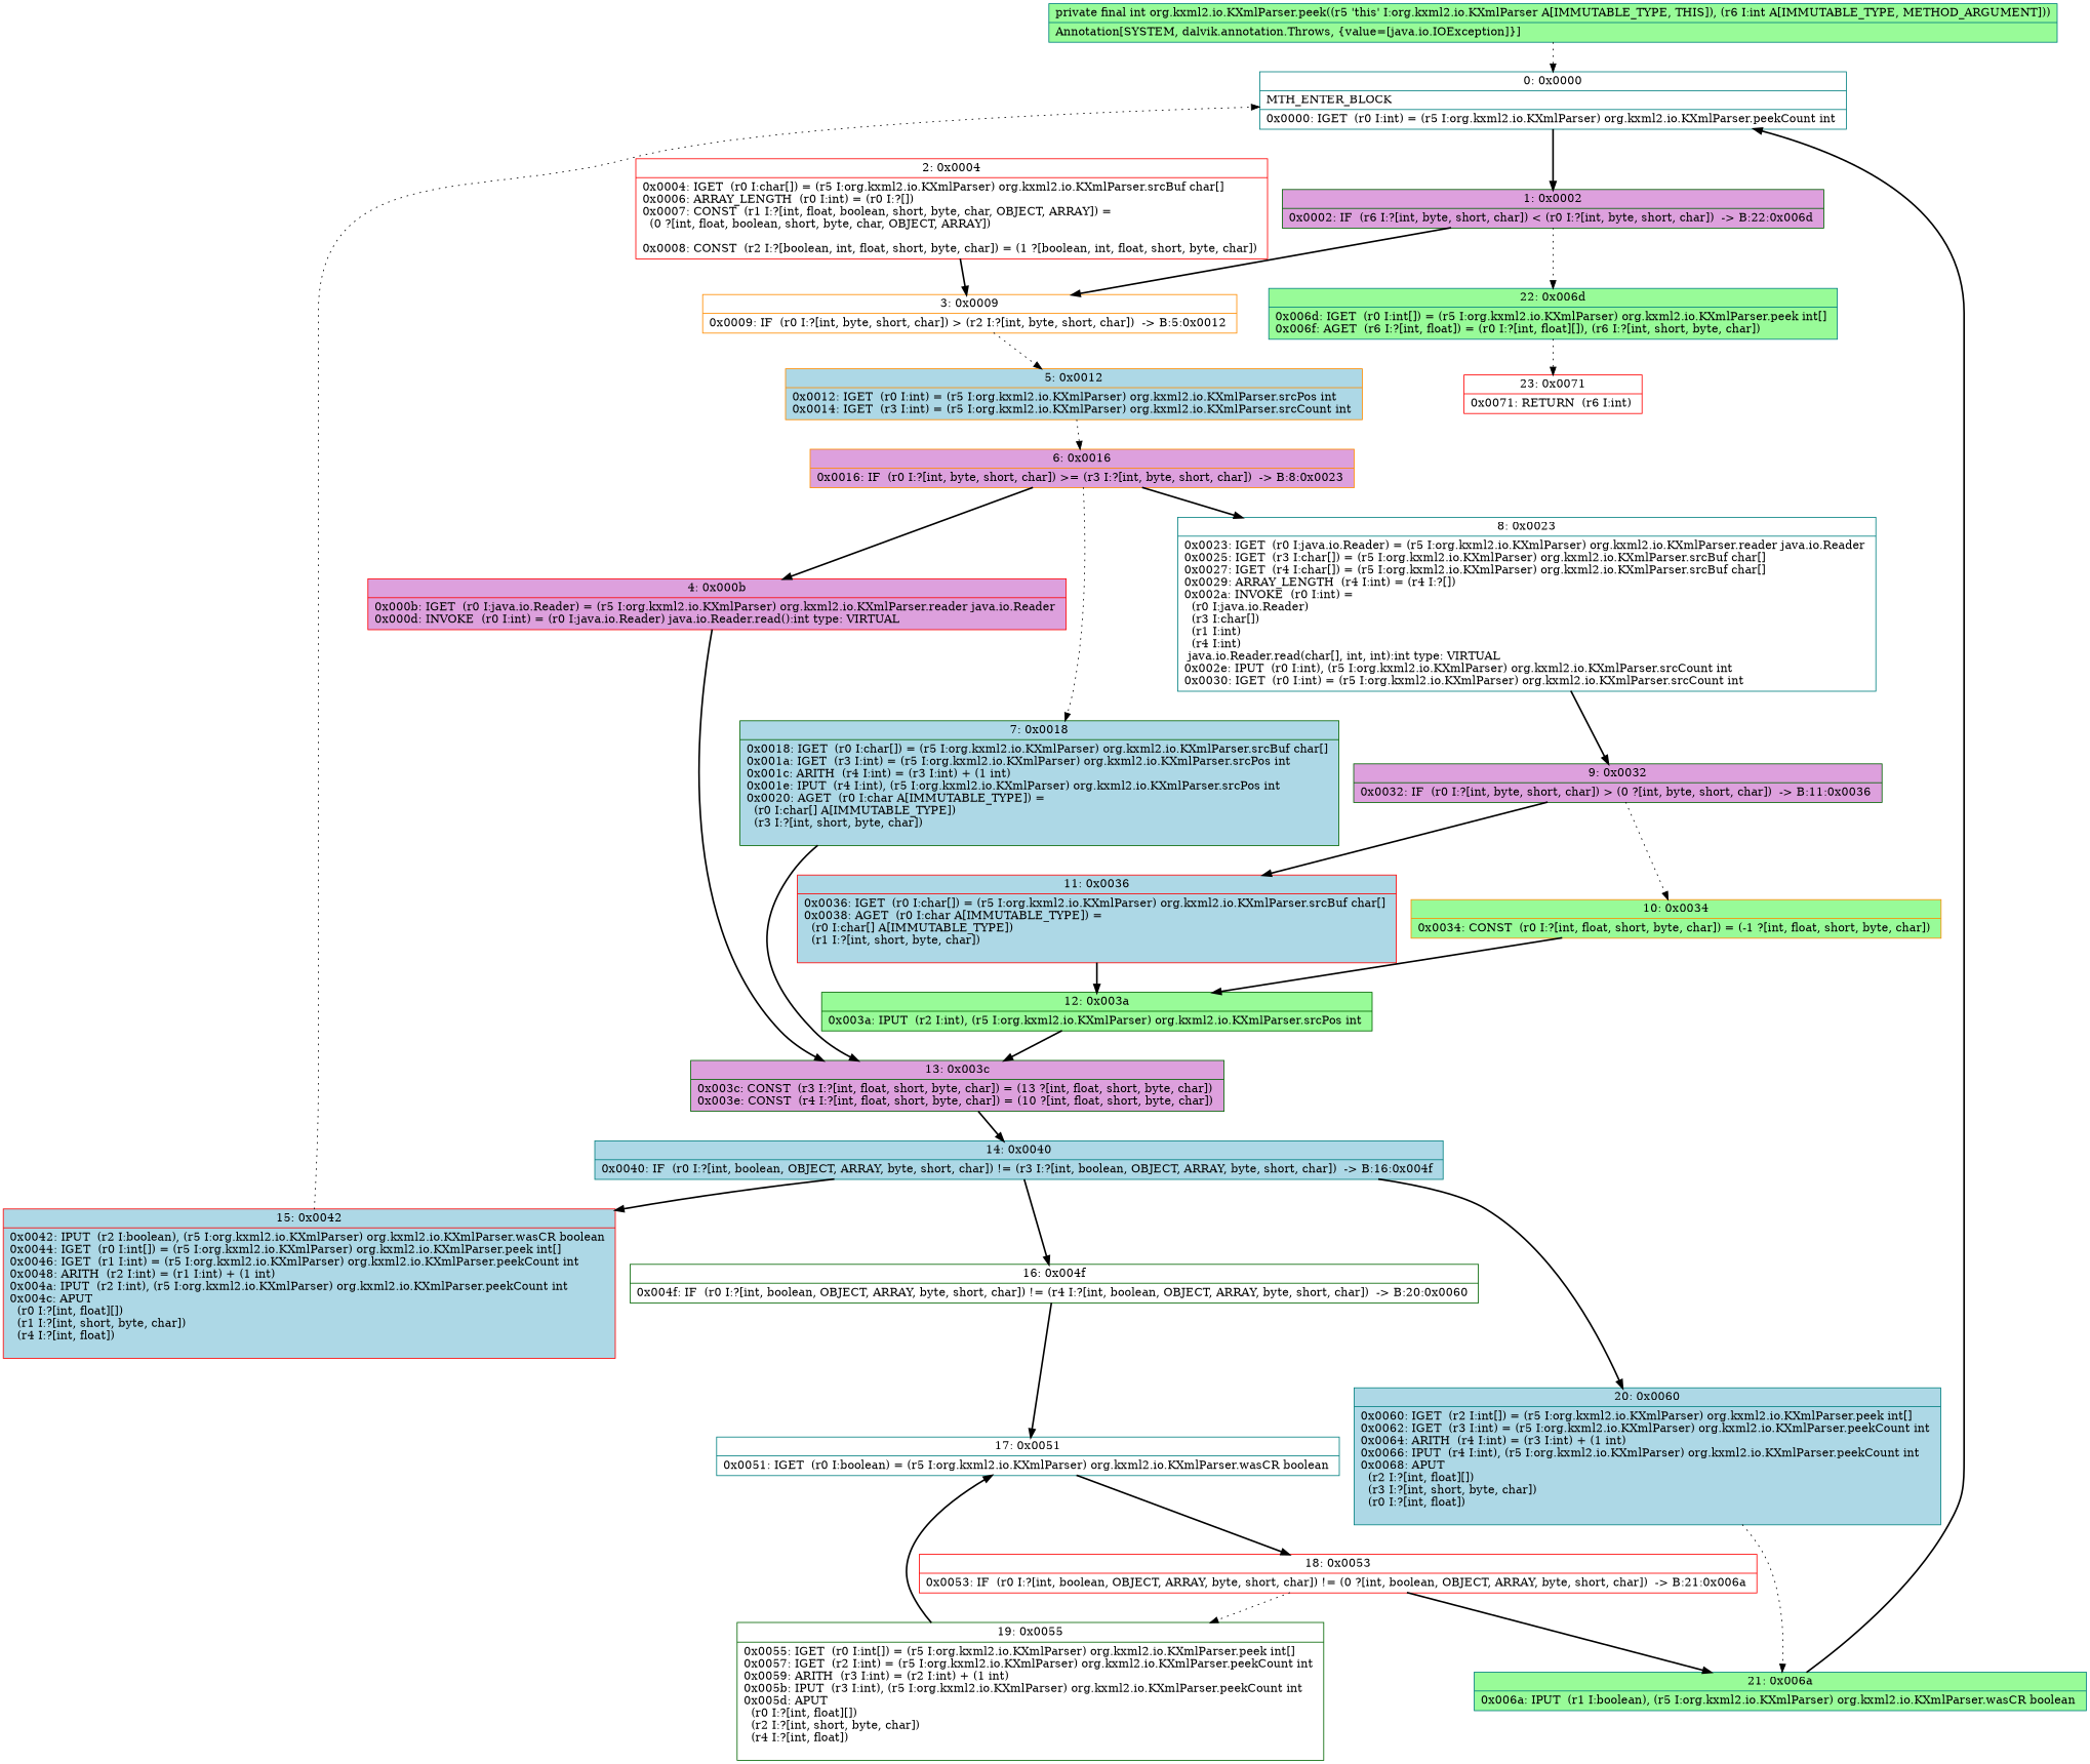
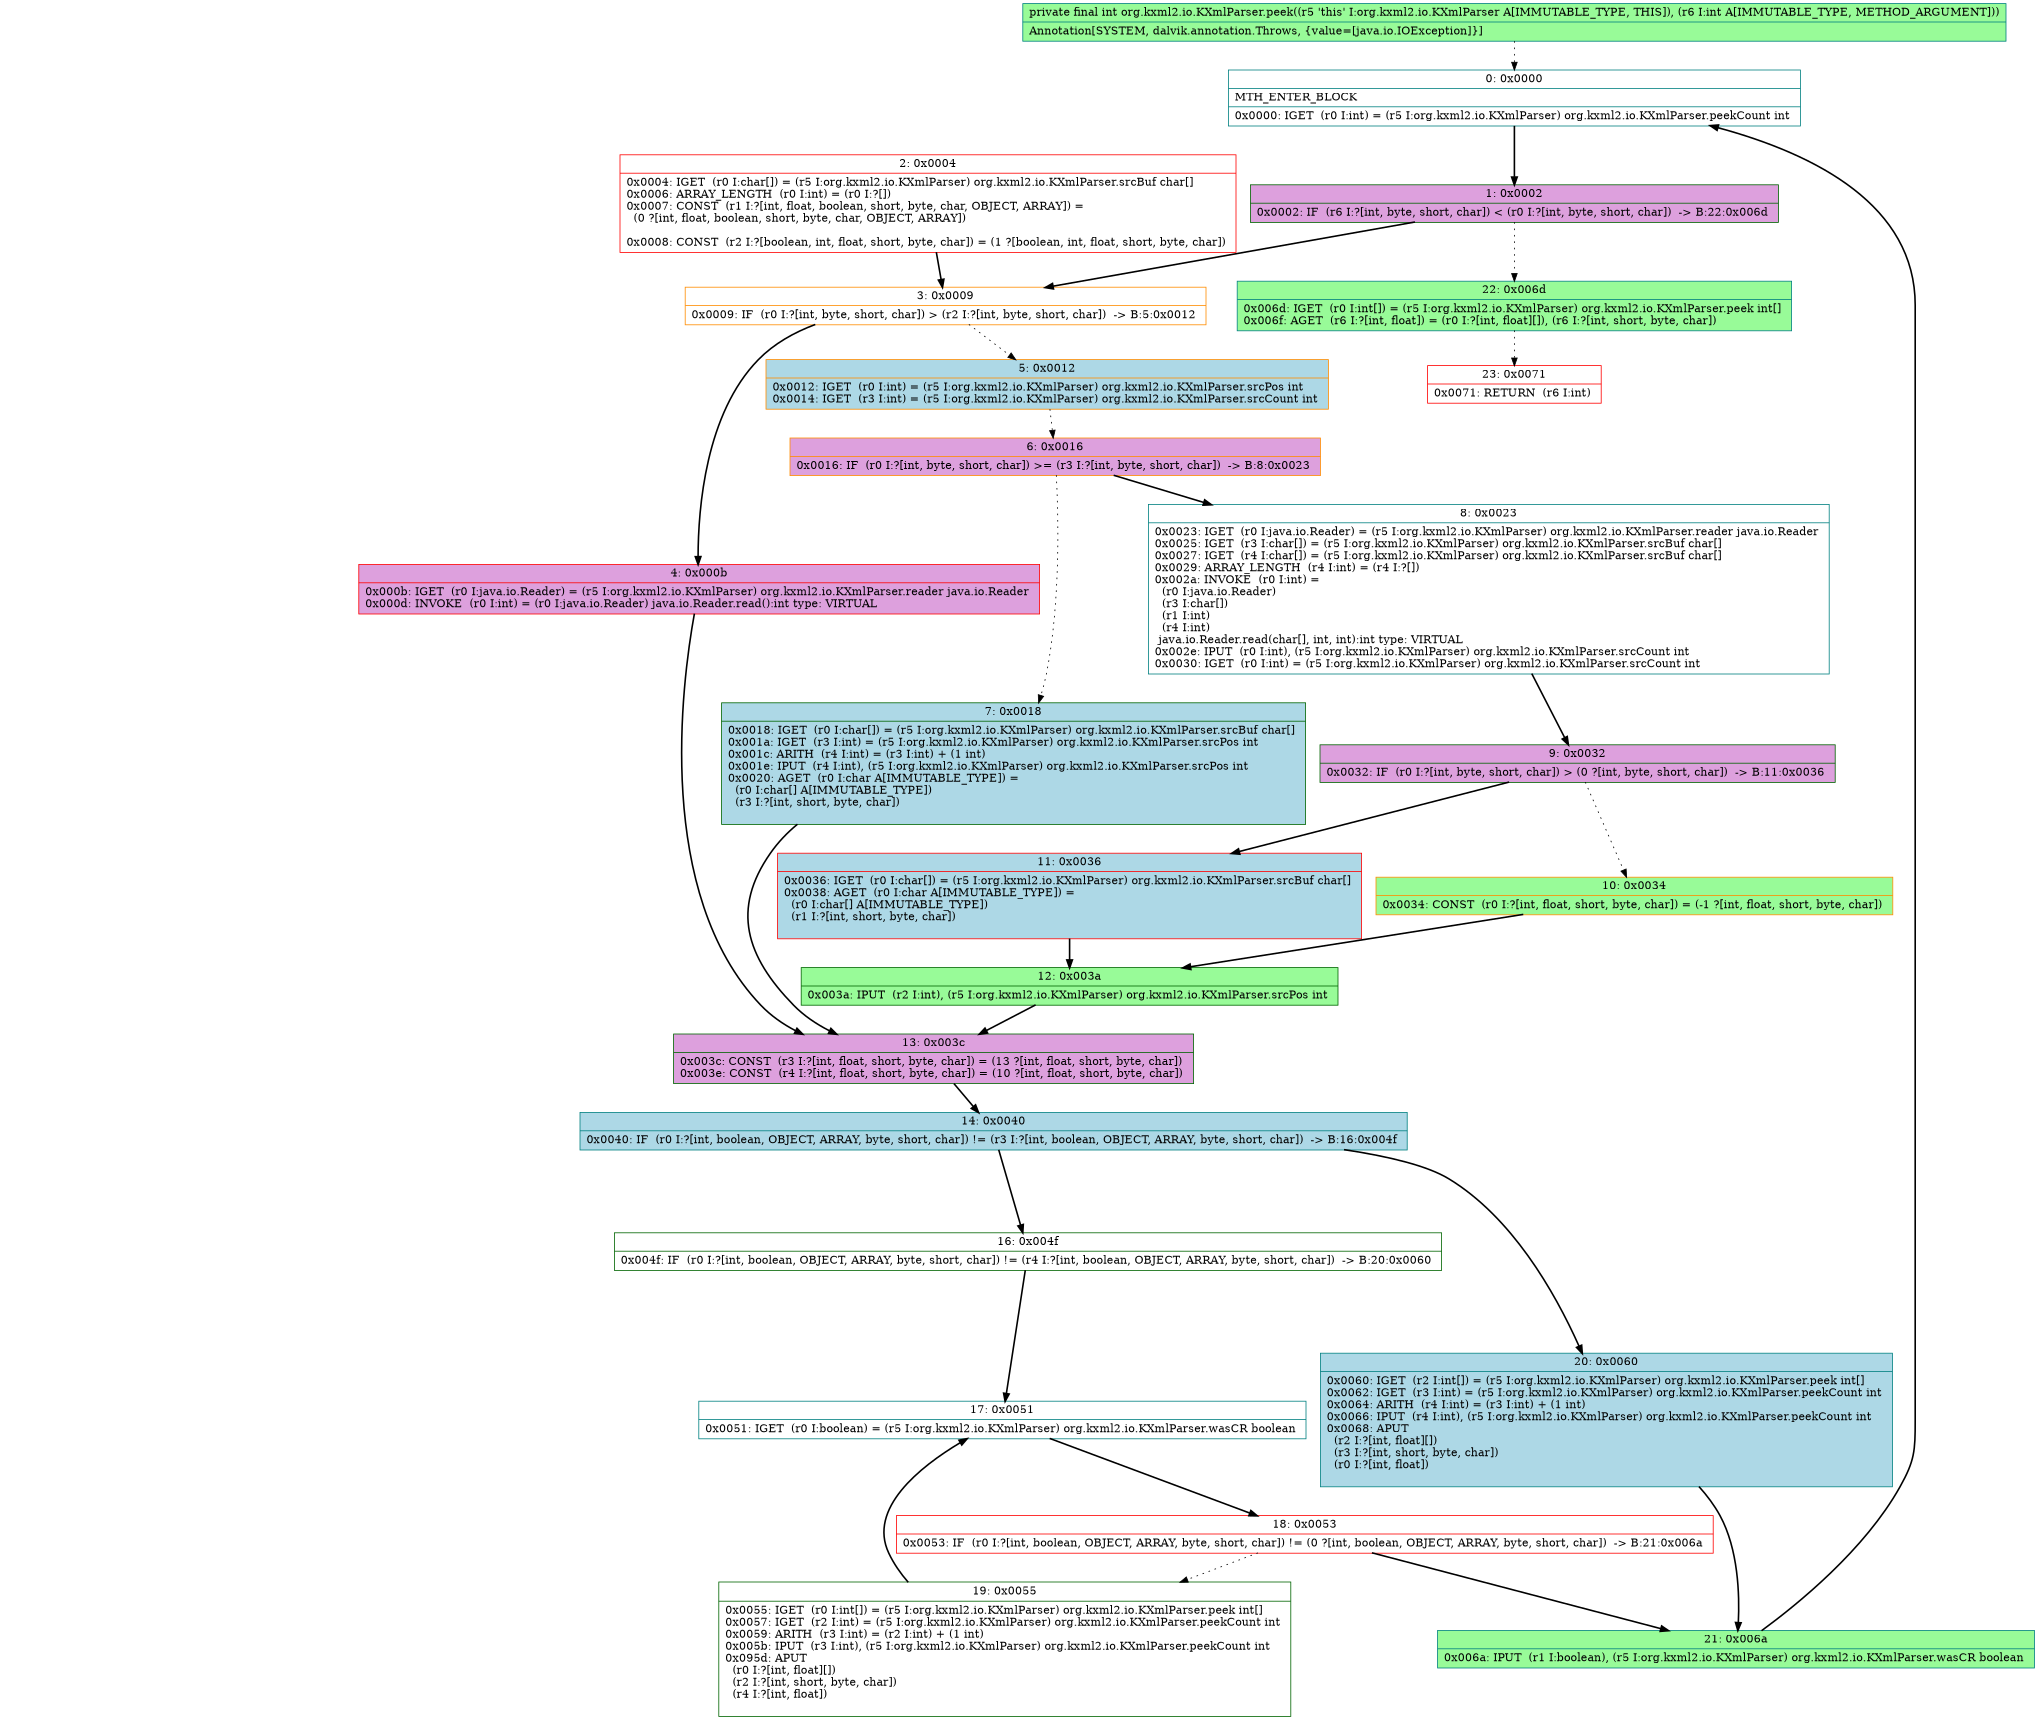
  digraph {
    node [color=teal fillcolor=white shape=record style=filled]
    edge [style=bold]
    n1 [label="{0\:\ 0x0000|MTH_ENTER_BLOCK\l|0x0000: IGET  (r0 I:int) = (r5 I:org.kxml2.io.KXmlParser) org.kxml2.io.KXmlParser.peekCount int \l}"]
    n2 [color=darkgreen fillcolor=plum label="{1\:\ 0x0002|0x0002: IF  (r6 I:?[int, byte, short, char]) \< (r0 I:?[int, byte, short, char])  \-\> B:22:0x006d \l}"]
    n3 [fillcolor=palegreen label="{22\:\ 0x006d|0x006d: IGET  (r0 I:int[]) = (r5 I:org.kxml2.io.KXmlParser) org.kxml2.io.KXmlParser.peek int[] \l0x006f: AGET  (r6 I:?[int, float]) = (r0 I:?[int, float][]), (r6 I:?[int, short, byte, char]) \l}"]
    n4 [color=darkorange label="{3\:\ 0x0009|0x0009: IF  (r0 I:?[int, byte, short, char]) \> (r2 I:?[int, byte, short, char])  \-\> B:5:0x0012 \l}"]
    n5 [color=red label="{2\:\ 0x0004|0x0004: IGET  (r0 I:char[]) = (r5 I:org.kxml2.io.KXmlParser) org.kxml2.io.KXmlParser.srcBuf char[] \l0x0006: ARRAY_LENGTH  (r0 I:int) = (r0 I:?[]) \l0x0007: CONST  (r1 I:?[int, float, boolean, short, byte, char, OBJECT, ARRAY]) = \l  (0 ?[int, float, boolean, short, byte, char, OBJECT, ARRAY])\l \l0x0008: CONST  (r2 I:?[boolean, int, float, short, byte, char]) = (1 ?[boolean, int, float, short, byte, char]) \l}"]
    n6 [color=red label="{23\:\ 0x0071|0x0071: RETURN  (r6 I:int) \l}"]
    n7 [color=red fillcolor=plum label="{4\:\ 0x000b|0x000b: IGET  (r0 I:java.io.Reader) = (r5 I:org.kxml2.io.KXmlParser) org.kxml2.io.KXmlParser.reader java.io.Reader \l0x000d: INVOKE  (r0 I:int) = (r0 I:java.io.Reader) java.io.Reader.read():int type: VIRTUAL \l}"]
    n8 [color=darkorange fillcolor=lightblue label="{5\:\ 0x0012|0x0012: IGET  (r0 I:int) = (r5 I:org.kxml2.io.KXmlParser) org.kxml2.io.KXmlParser.srcPos int \l0x0014: IGET  (r3 I:int) = (r5 I:org.kxml2.io.KXmlParser) org.kxml2.io.KXmlParser.srcCount int \l}"]
    n9 [color=darkgreen fillcolor=plum label="{13\:\ 0x003c|0x003c: CONST  (r3 I:?[int, float, short, byte, char]) = (13 ?[int, float, short, byte, char]) \l0x003e: CONST  (r4 I:?[int, float, short, byte, char]) = (10 ?[int, float, short, byte, char]) \l}"]
    n10 [color=darkorange fillcolor=plum label="{6\:\ 0x0016|0x0016: IF  (r0 I:?[int, byte, short, char]) \>= (r3 I:?[int, byte, short, char])  \-\> B:8:0x0023 \l}"]
    n11 [fillcolor=lightblue label="{14\:\ 0x0040|0x0040: IF  (r0 I:?[int, boolean, OBJECT, ARRAY, byte, short, char]) != (r3 I:?[int, boolean, OBJECT, ARRAY, byte, short, char])  \-\> B:16:0x004f \l}"]
    n12 [color=darkgreen fillcolor=lightblue label="{7\:\ 0x0018|0x0018: IGET  (r0 I:char[]) = (r5 I:org.kxml2.io.KXmlParser) org.kxml2.io.KXmlParser.srcBuf char[] \l0x001a: IGET  (r3 I:int) = (r5 I:org.kxml2.io.KXmlParser) org.kxml2.io.KXmlParser.srcPos int \l0x001c: ARITH  (r4 I:int) = (r3 I:int) + (1 int) \l0x001e: IPUT  (r4 I:int), (r5 I:org.kxml2.io.KXmlParser) org.kxml2.io.KXmlParser.srcPos int \l0x0020: AGET  (r0 I:char A[IMMUTABLE_TYPE]) = \l  (r0 I:char[] A[IMMUTABLE_TYPE])\l  (r3 I:?[int, short, byte, char])\l \l}"]
    n13 [label="{8\:\ 0x0023|0x0023: IGET  (r0 I:java.io.Reader) = (r5 I:org.kxml2.io.KXmlParser) org.kxml2.io.KXmlParser.reader java.io.Reader \l0x0025: IGET  (r3 I:char[]) = (r5 I:org.kxml2.io.KXmlParser) org.kxml2.io.KXmlParser.srcBuf char[] \l0x0027: IGET  (r4 I:char[]) = (r5 I:org.kxml2.io.KXmlParser) org.kxml2.io.KXmlParser.srcBuf char[] \l0x0029: ARRAY_LENGTH  (r4 I:int) = (r4 I:?[]) \l0x002a: INVOKE  (r0 I:int) = \l  (r0 I:java.io.Reader)\l  (r3 I:char[])\l  (r1 I:int)\l  (r4 I:int)\l java.io.Reader.read(char[], int, int):int type: VIRTUAL \l0x002e: IPUT  (r0 I:int), (r5 I:org.kxml2.io.KXmlParser) org.kxml2.io.KXmlParser.srcCount int \l0x0030: IGET  (r0 I:int) = (r5 I:org.kxml2.io.KXmlParser) org.kxml2.io.KXmlParser.srcCount int \l}"]
    n14 [color=darkgreen fillcolor=plum label="{9\:\ 0x0032|0x0032: IF  (r0 I:?[int, byte, short, char]) \> (0 ?[int, byte, short, char])  \-\> B:11:0x0036 \l}"]
    n15 [color=darkorange fillcolor=palegreen label="{10\:\ 0x0034|0x0034: CONST  (r0 I:?[int, float, short, byte, char]) = (\-1 ?[int, float, short, byte, char]) \l}"]
    n16 [color=red fillcolor=lightblue label="{11\:\ 0x0036|0x0036: IGET  (r0 I:char[]) = (r5 I:org.kxml2.io.KXmlParser) org.kxml2.io.KXmlParser.srcBuf char[] \l0x0038: AGET  (r0 I:char A[IMMUTABLE_TYPE]) = \l  (r0 I:char[] A[IMMUTABLE_TYPE])\l  (r1 I:?[int, short, byte, char])\l \l}"]
    n17 [color=darkgreen fillcolor=palegreen label="{12\:\ 0x003a|0x003a: IPUT  (r2 I:int), (r5 I:org.kxml2.io.KXmlParser) org.kxml2.io.KXmlParser.srcPos int \l}"]
-   n18 [color=red fillcolor=lightblue label="{15\:\ 0x0042|0x0042: IPUT  (r2 I:boolean), (r5 I:org.kxml2.io.KXmlParser) org.kxml2.io.KXmlParser.wasCR boolean \l0x0044: IGET  (r0 I:int[]) = (r5 I:org.kxml2.io.KXmlParser) org.kxml2.io.KXmlParser.peek int[] \l0x0046: IGET  (r1 I:int) = (r5 I:org.kxml2.io.KXmlParser) org.kxml2.io.KXmlParser.peekCount int \l0x0048: ARITH  (r2 I:int) = (r1 I:int) + (1 int) \l0x004a: IPUT  (r2 I:int), (r5 I:org.kxml2.io.KXmlParser) org.kxml2.io.KXmlParser.peekCount int \l0x004c: APUT  \l  (r0 I:?[int, float][])\l  (r1 I:?[int, short, byte, char])\l  (r4 I:?[int, float])\l \l}"]
    n19 [color=darkgreen label="{16\:\ 0x004f|0x004f: IF  (r0 I:?[int, boolean, OBJECT, ARRAY, byte, short, char]) != (r4 I:?[int, boolean, OBJECT, ARRAY, byte, short, char])  \-\> B:20:0x0060 \l}"]
    n20 [fillcolor=lightblue label="{20\:\ 0x0060|0x0060: IGET  (r2 I:int[]) = (r5 I:org.kxml2.io.KXmlParser) org.kxml2.io.KXmlParser.peek int[] \l0x0062: IGET  (r3 I:int) = (r5 I:org.kxml2.io.KXmlParser) org.kxml2.io.KXmlParser.peekCount int \l0x0064: ARITH  (r4 I:int) = (r3 I:int) + (1 int) \l0x0066: IPUT  (r4 I:int), (r5 I:org.kxml2.io.KXmlParser) org.kxml2.io.KXmlParser.peekCount int \l0x0068: APUT  \l  (r2 I:?[int, float][])\l  (r3 I:?[int, short, byte, char])\l  (r0 I:?[int, float])\l \l}"]
    n21 [label="{17\:\ 0x0051|0x0051: IGET  (r0 I:boolean) = (r5 I:org.kxml2.io.KXmlParser) org.kxml2.io.KXmlParser.wasCR boolean \l}"]
    n22 [color=red label="{18\:\ 0x0053|0x0053: IF  (r0 I:?[int, boolean, OBJECT, ARRAY, byte, short, char]) != (0 ?[int, boolean, OBJECT, ARRAY, byte, short, char])  \-\> B:21:0x006a \l}"]
    n23 [fillcolor=palegreen label="{21\:\ 0x006a|0x006a: IPUT  (r1 I:boolean), (r5 I:org.kxml2.io.KXmlParser) org.kxml2.io.KXmlParser.wasCR boolean \l}"]
-   n24 [color=darkgreen label="{19\:\ 0x0055|0x0055: IGET  (r0 I:int[]) = (r5 I:org.kxml2.io.KXmlParser) org.kxml2.io.KXmlParser.peek int[] \l0x0057: IGET  (r2 I:int) = (r5 I:org.kxml2.io.KXmlParser) org.kxml2.io.KXmlParser.peekCount int \l0x0059: ARITH  (r3 I:int) = (r2 I:int) + (1 int) \l0x005b: IPUT  (r3 I:int), (r5 I:org.kxml2.io.KXmlParser) org.kxml2.io.KXmlParser.peekCount int \l0x005d: APUT  \l  (r0 I:?[int, float][])\l  (r2 I:?[int, short, byte, char])\l  (r4 I:?[int, float])\l \l}"]
+   n24 [color=darkgreen label="{19\:\ 0x0055|0x0055: IGET  (r0 I:int[]) = (r5 I:org.kxml2.io.KXmlParser) org.kxml2.io.KXmlParser.peek int[] \l0x0057: IGET  (r2 I:int) = (r5 I:org.kxml2.io.KXmlParser) org.kxml2.io.KXmlParser.peekCount int \l0x0059: ARITH  (r3 I:int) = (r2 I:int) + (1 int) \l0x005b: IPUT  (r3 I:int), (r5 I:org.kxml2.io.KXmlParser) org.kxml2.io.KXmlParser.peekCount int \l0x095d: APUT  \l  (r0 I:?[int, float][])\l  (r2 I:?[int, short, byte, char])\l  (r4 I:?[int, float])\l \l}"]
    n25 [fillcolor=palegreen label="{private final int org.kxml2.io.KXmlParser.peek((r5 'this' I:org.kxml2.io.KXmlParser A[IMMUTABLE_TYPE, THIS]), (r6 I:int A[IMMUTABLE_TYPE, METHOD_ARGUMENT]))  | Annotation[SYSTEM, dalvik.annotation.Throws, \{value=[java.io.IOException]\}]\l}"]
    n1 -> n2
    n2 -> n3 [style=dotted]
    n2 -> n4
    n3 -> n6 [style=dotted]
-   n10 -> n7
+   n4 -> n7
    n4 -> n8 [style=dotted]
    n5 -> n4
    n7 -> n9
    n8 -> n10 [style=dotted]
    n9 -> n11
    n10 -> n12 [style=dotted]
    n10 -> n13
-   n11 -> n18
    n11 -> n19
    n11 -> n20
    n12 -> n9
    n13 -> n14
    n14 -> n15 [style=dotted]
    n14 -> n16
    n15 -> n17
    n16 -> n17
    n17 -> n9
-   n18 -> n1 [style=dotted]
    n19 -> n21
-   n20 -> n23 [style=dotted]
+   n20 -> n23
    n21 -> n22
    n22 -> n23
    n22 -> n24 [style=dotted]
    n23 -> n1
    n24 -> n21
    n25 -> n1 [style=dotted]
  }
